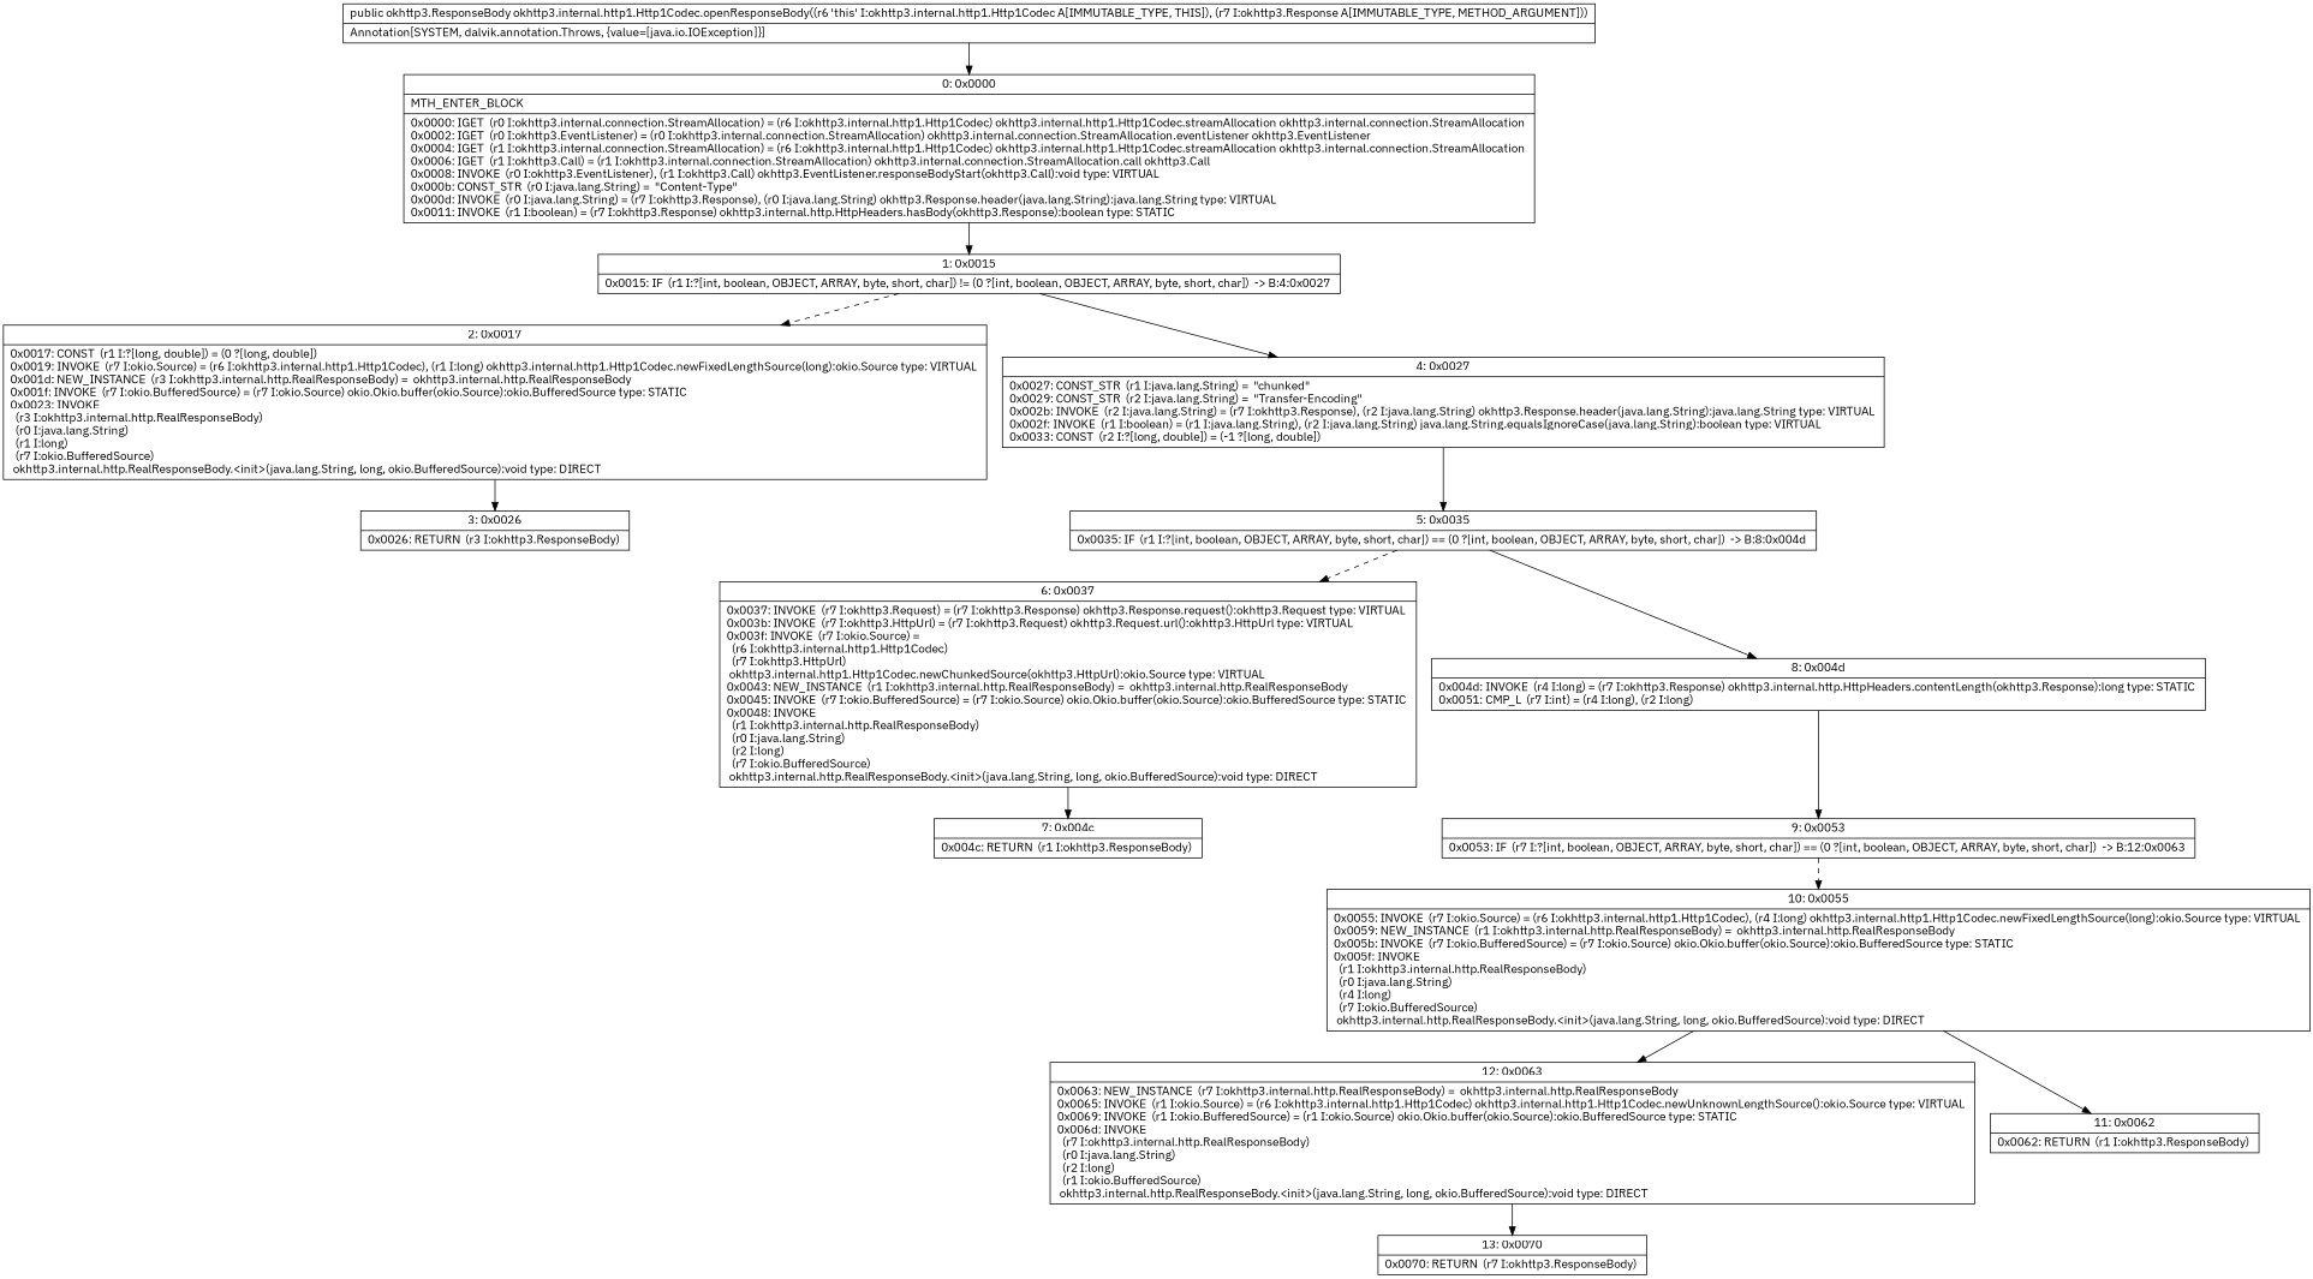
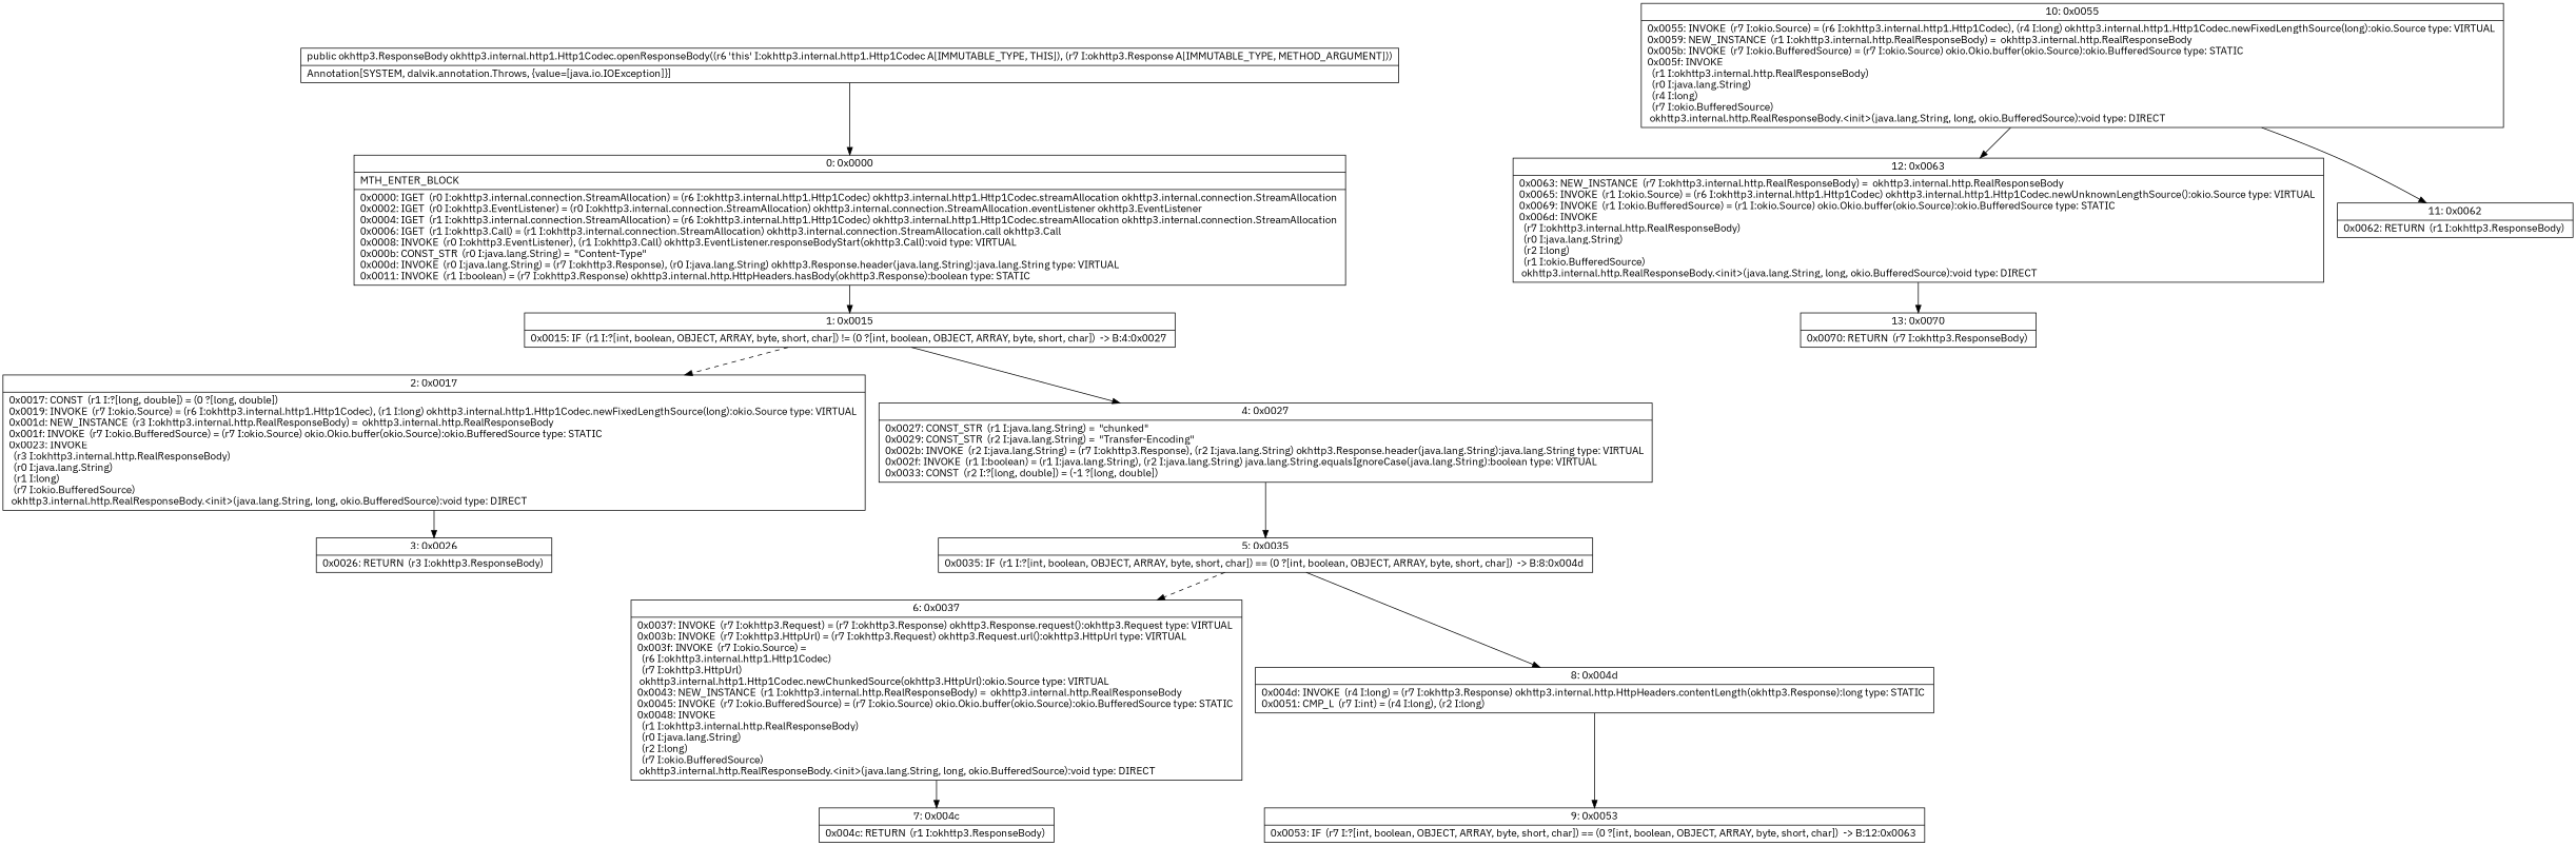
  digraph {
    fontname="IBM Plex Sans"
    node [fontname="IBM Plex Sans" shape=record]
    edge [fontname="IBM Plex Sans"]
    n1 [label="{0\:\ 0x0000|MTH_ENTER_BLOCK\l|0x0000: IGET  (r0 I:okhttp3.internal.connection.StreamAllocation) = (r6 I:okhttp3.internal.http1.Http1Codec) okhttp3.internal.http1.Http1Codec.streamAllocation okhttp3.internal.connection.StreamAllocation \l0x0002: IGET  (r0 I:okhttp3.EventListener) = (r0 I:okhttp3.internal.connection.StreamAllocation) okhttp3.internal.connection.StreamAllocation.eventListener okhttp3.EventListener \l0x0004: IGET  (r1 I:okhttp3.internal.connection.StreamAllocation) = (r6 I:okhttp3.internal.http1.Http1Codec) okhttp3.internal.http1.Http1Codec.streamAllocation okhttp3.internal.connection.StreamAllocation \l0x0006: IGET  (r1 I:okhttp3.Call) = (r1 I:okhttp3.internal.connection.StreamAllocation) okhttp3.internal.connection.StreamAllocation.call okhttp3.Call \l0x0008: INVOKE  (r0 I:okhttp3.EventListener), (r1 I:okhttp3.Call) okhttp3.EventListener.responseBodyStart(okhttp3.Call):void type: VIRTUAL \l0x000b: CONST_STR  (r0 I:java.lang.String) =  \"Content\-Type\" \l0x000d: INVOKE  (r0 I:java.lang.String) = (r7 I:okhttp3.Response), (r0 I:java.lang.String) okhttp3.Response.header(java.lang.String):java.lang.String type: VIRTUAL \l0x0011: INVOKE  (r1 I:boolean) = (r7 I:okhttp3.Response) okhttp3.internal.http.HttpHeaders.hasBody(okhttp3.Response):boolean type: STATIC \l}"]
    n2 [label="{1\:\ 0x0015|0x0015: IF  (r1 I:?[int, boolean, OBJECT, ARRAY, byte, short, char]) != (0 ?[int, boolean, OBJECT, ARRAY, byte, short, char])  \-\> B:4:0x0027 \l}"]
    n3 [label="{2\:\ 0x0017|0x0017: CONST  (r1 I:?[long, double]) = (0 ?[long, double]) \l0x0019: INVOKE  (r7 I:okio.Source) = (r6 I:okhttp3.internal.http1.Http1Codec), (r1 I:long) okhttp3.internal.http1.Http1Codec.newFixedLengthSource(long):okio.Source type: VIRTUAL \l0x001d: NEW_INSTANCE  (r3 I:okhttp3.internal.http.RealResponseBody) =  okhttp3.internal.http.RealResponseBody \l0x001f: INVOKE  (r7 I:okio.BufferedSource) = (r7 I:okio.Source) okio.Okio.buffer(okio.Source):okio.BufferedSource type: STATIC \l0x0023: INVOKE  \l  (r3 I:okhttp3.internal.http.RealResponseBody)\l  (r0 I:java.lang.String)\l  (r1 I:long)\l  (r7 I:okio.BufferedSource)\l okhttp3.internal.http.RealResponseBody.\<init\>(java.lang.String, long, okio.BufferedSource):void type: DIRECT \l}"]
    n4 [label="{4\:\ 0x0027|0x0027: CONST_STR  (r1 I:java.lang.String) =  \"chunked\" \l0x0029: CONST_STR  (r2 I:java.lang.String) =  \"Transfer\-Encoding\" \l0x002b: INVOKE  (r2 I:java.lang.String) = (r7 I:okhttp3.Response), (r2 I:java.lang.String) okhttp3.Response.header(java.lang.String):java.lang.String type: VIRTUAL \l0x002f: INVOKE  (r1 I:boolean) = (r1 I:java.lang.String), (r2 I:java.lang.String) java.lang.String.equalsIgnoreCase(java.lang.String):boolean type: VIRTUAL \l0x0033: CONST  (r2 I:?[long, double]) = (\-1 ?[long, double]) \l}"]
    n5 [label="{3\:\ 0x0026|0x0026: RETURN  (r3 I:okhttp3.ResponseBody) \l}"]
    n6 [label="{5\:\ 0x0035|0x0035: IF  (r1 I:?[int, boolean, OBJECT, ARRAY, byte, short, char]) == (0 ?[int, boolean, OBJECT, ARRAY, byte, short, char])  \-\> B:8:0x004d \l}"]
    n7 [label="{6\:\ 0x0037|0x0037: INVOKE  (r7 I:okhttp3.Request) = (r7 I:okhttp3.Response) okhttp3.Response.request():okhttp3.Request type: VIRTUAL \l0x003b: INVOKE  (r7 I:okhttp3.HttpUrl) = (r7 I:okhttp3.Request) okhttp3.Request.url():okhttp3.HttpUrl type: VIRTUAL \l0x003f: INVOKE  (r7 I:okio.Source) = \l  (r6 I:okhttp3.internal.http1.Http1Codec)\l  (r7 I:okhttp3.HttpUrl)\l okhttp3.internal.http1.Http1Codec.newChunkedSource(okhttp3.HttpUrl):okio.Source type: VIRTUAL \l0x0043: NEW_INSTANCE  (r1 I:okhttp3.internal.http.RealResponseBody) =  okhttp3.internal.http.RealResponseBody \l0x0045: INVOKE  (r7 I:okio.BufferedSource) = (r7 I:okio.Source) okio.Okio.buffer(okio.Source):okio.BufferedSource type: STATIC \l0x0048: INVOKE  \l  (r1 I:okhttp3.internal.http.RealResponseBody)\l  (r0 I:java.lang.String)\l  (r2 I:long)\l  (r7 I:okio.BufferedSource)\l okhttp3.internal.http.RealResponseBody.\<init\>(java.lang.String, long, okio.BufferedSource):void type: DIRECT \l}"]
    n8 [label="{8\:\ 0x004d|0x004d: INVOKE  (r4 I:long) = (r7 I:okhttp3.Response) okhttp3.internal.http.HttpHeaders.contentLength(okhttp3.Response):long type: STATIC \l0x0051: CMP_L  (r7 I:int) = (r4 I:long), (r2 I:long) \l}"]
    n9 [label="{7\:\ 0x004c|0x004c: RETURN  (r1 I:okhttp3.ResponseBody) \l}"]
    n10 [label="{9\:\ 0x0053|0x0053: IF  (r7 I:?[int, boolean, OBJECT, ARRAY, byte, short, char]) == (0 ?[int, boolean, OBJECT, ARRAY, byte, short, char])  \-\> B:12:0x0063 \l}"]
    n11 [label="{10\:\ 0x0055|0x0055: INVOKE  (r7 I:okio.Source) = (r6 I:okhttp3.internal.http1.Http1Codec), (r4 I:long) okhttp3.internal.http1.Http1Codec.newFixedLengthSource(long):okio.Source type: VIRTUAL \l0x0059: NEW_INSTANCE  (r1 I:okhttp3.internal.http.RealResponseBody) =  okhttp3.internal.http.RealResponseBody \l0x005b: INVOKE  (r7 I:okio.BufferedSource) = (r7 I:okio.Source) okio.Okio.buffer(okio.Source):okio.BufferedSource type: STATIC \l0x005f: INVOKE  \l  (r1 I:okhttp3.internal.http.RealResponseBody)\l  (r0 I:java.lang.String)\l  (r4 I:long)\l  (r7 I:okio.BufferedSource)\l okhttp3.internal.http.RealResponseBody.\<init\>(java.lang.String, long, okio.BufferedSource):void type: DIRECT \l}"]
    n12 [label="{12\:\ 0x0063|0x0063: NEW_INSTANCE  (r7 I:okhttp3.internal.http.RealResponseBody) =  okhttp3.internal.http.RealResponseBody \l0x0065: INVOKE  (r1 I:okio.Source) = (r6 I:okhttp3.internal.http1.Http1Codec) okhttp3.internal.http1.Http1Codec.newUnknownLengthSource():okio.Source type: VIRTUAL \l0x0069: INVOKE  (r1 I:okio.BufferedSource) = (r1 I:okio.Source) okio.Okio.buffer(okio.Source):okio.BufferedSource type: STATIC \l0x006d: INVOKE  \l  (r7 I:okhttp3.internal.http.RealResponseBody)\l  (r0 I:java.lang.String)\l  (r2 I:long)\l  (r1 I:okio.BufferedSource)\l okhttp3.internal.http.RealResponseBody.\<init\>(java.lang.String, long, okio.BufferedSource):void type: DIRECT \l}"]
    n13 [label="{11\:\ 0x0062|0x0062: RETURN  (r1 I:okhttp3.ResponseBody) \l}"]
    n14 [label="{13\:\ 0x0070|0x0070: RETURN  (r7 I:okhttp3.ResponseBody) \l}"]
    n15 [label="{public okhttp3.ResponseBody okhttp3.internal.http1.Http1Codec.openResponseBody((r6 'this' I:okhttp3.internal.http1.Http1Codec A[IMMUTABLE_TYPE, THIS]), (r7 I:okhttp3.Response A[IMMUTABLE_TYPE, METHOD_ARGUMENT]))  | Annotation[SYSTEM, dalvik.annotation.Throws, \{value=[java.io.IOException]\}]\l}"]
    n1 -> n2
    n2 -> n3 [style=dashed]
    n2 -> n4
    n3 -> n5
    n4 -> n6
    n6 -> n7 [style=dashed]
    n6 -> n8
    n7 -> n9
    n8 -> n10
-   n10 -> n11 [style=dashed]
    n11 -> n12
    n11 -> n13
    n12 -> n14
    n15 -> n1
  }
